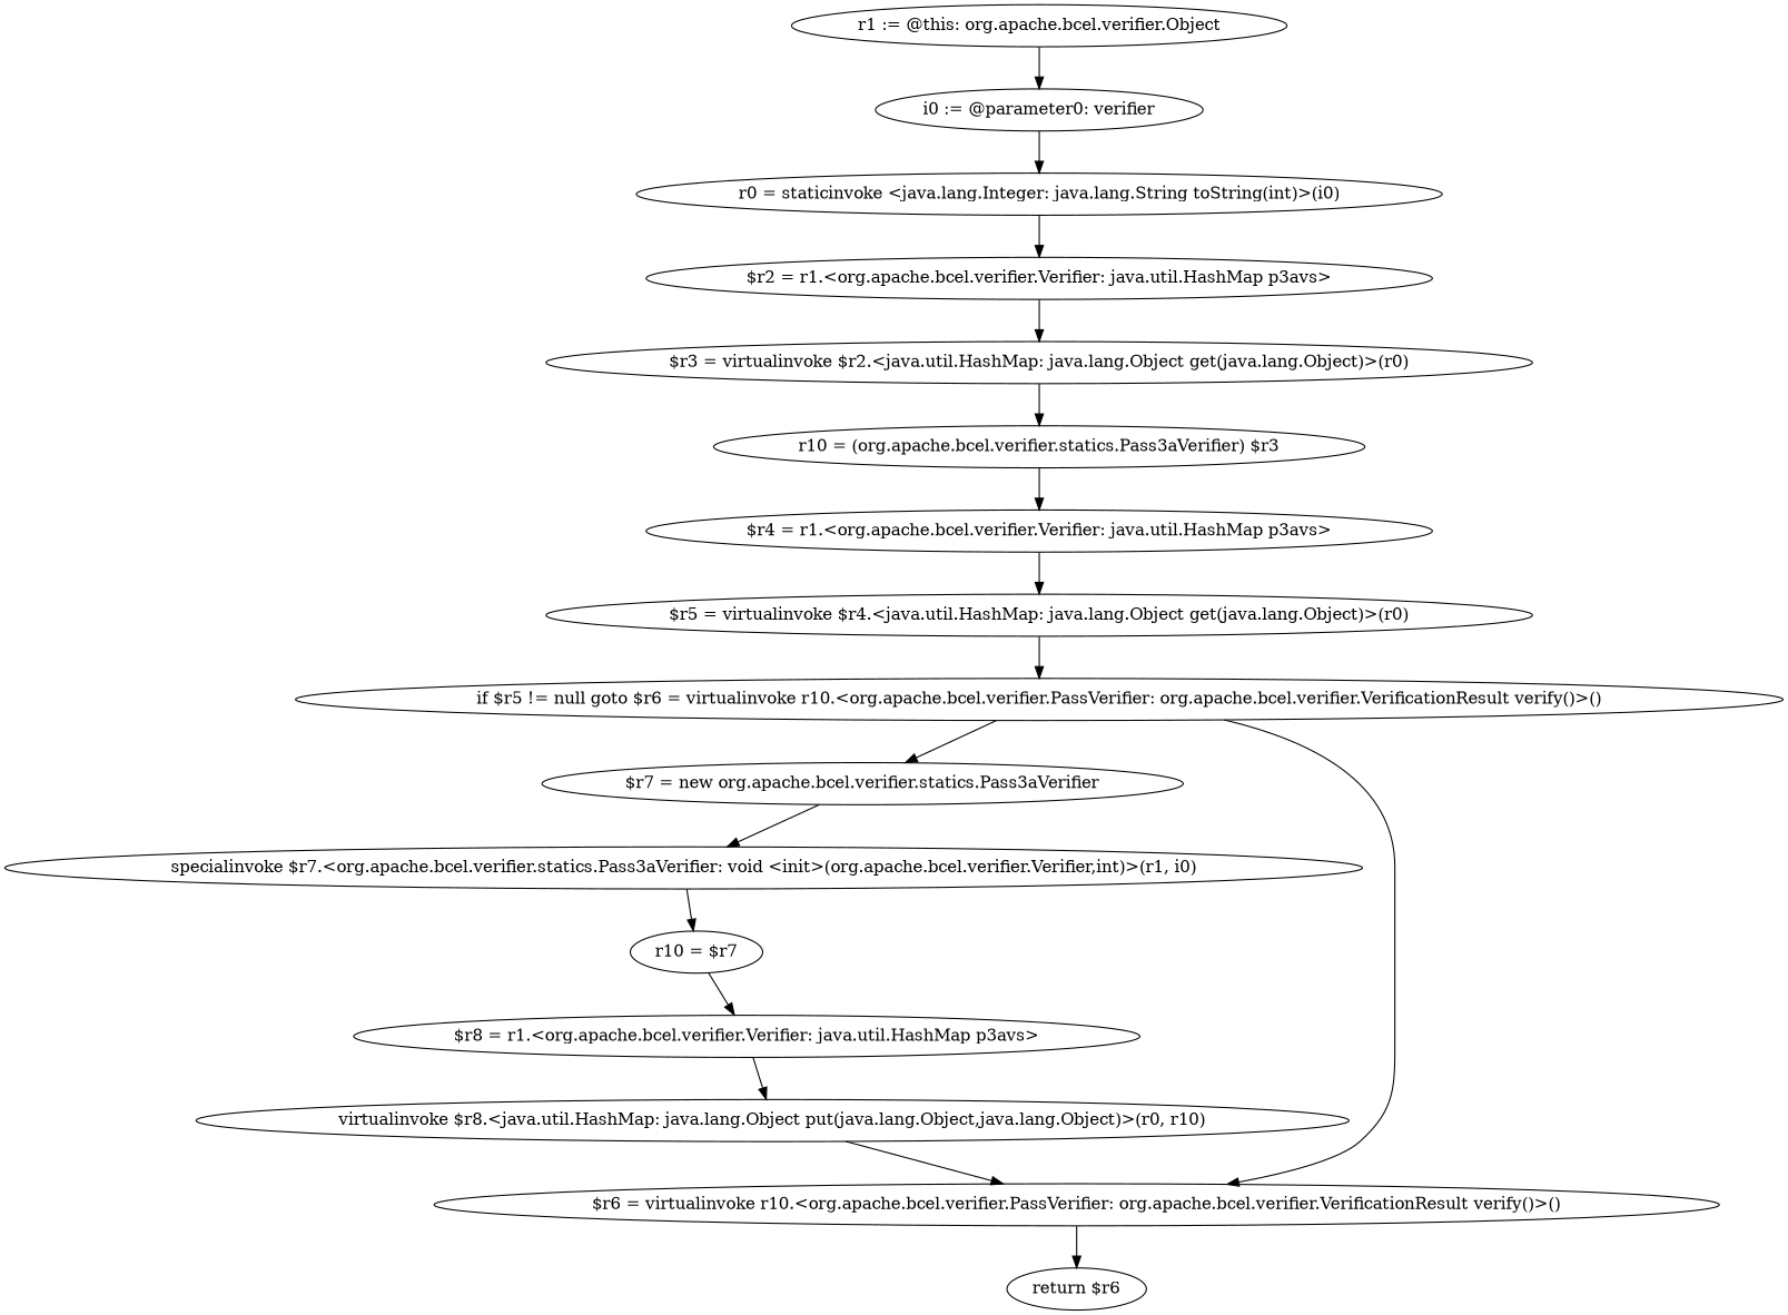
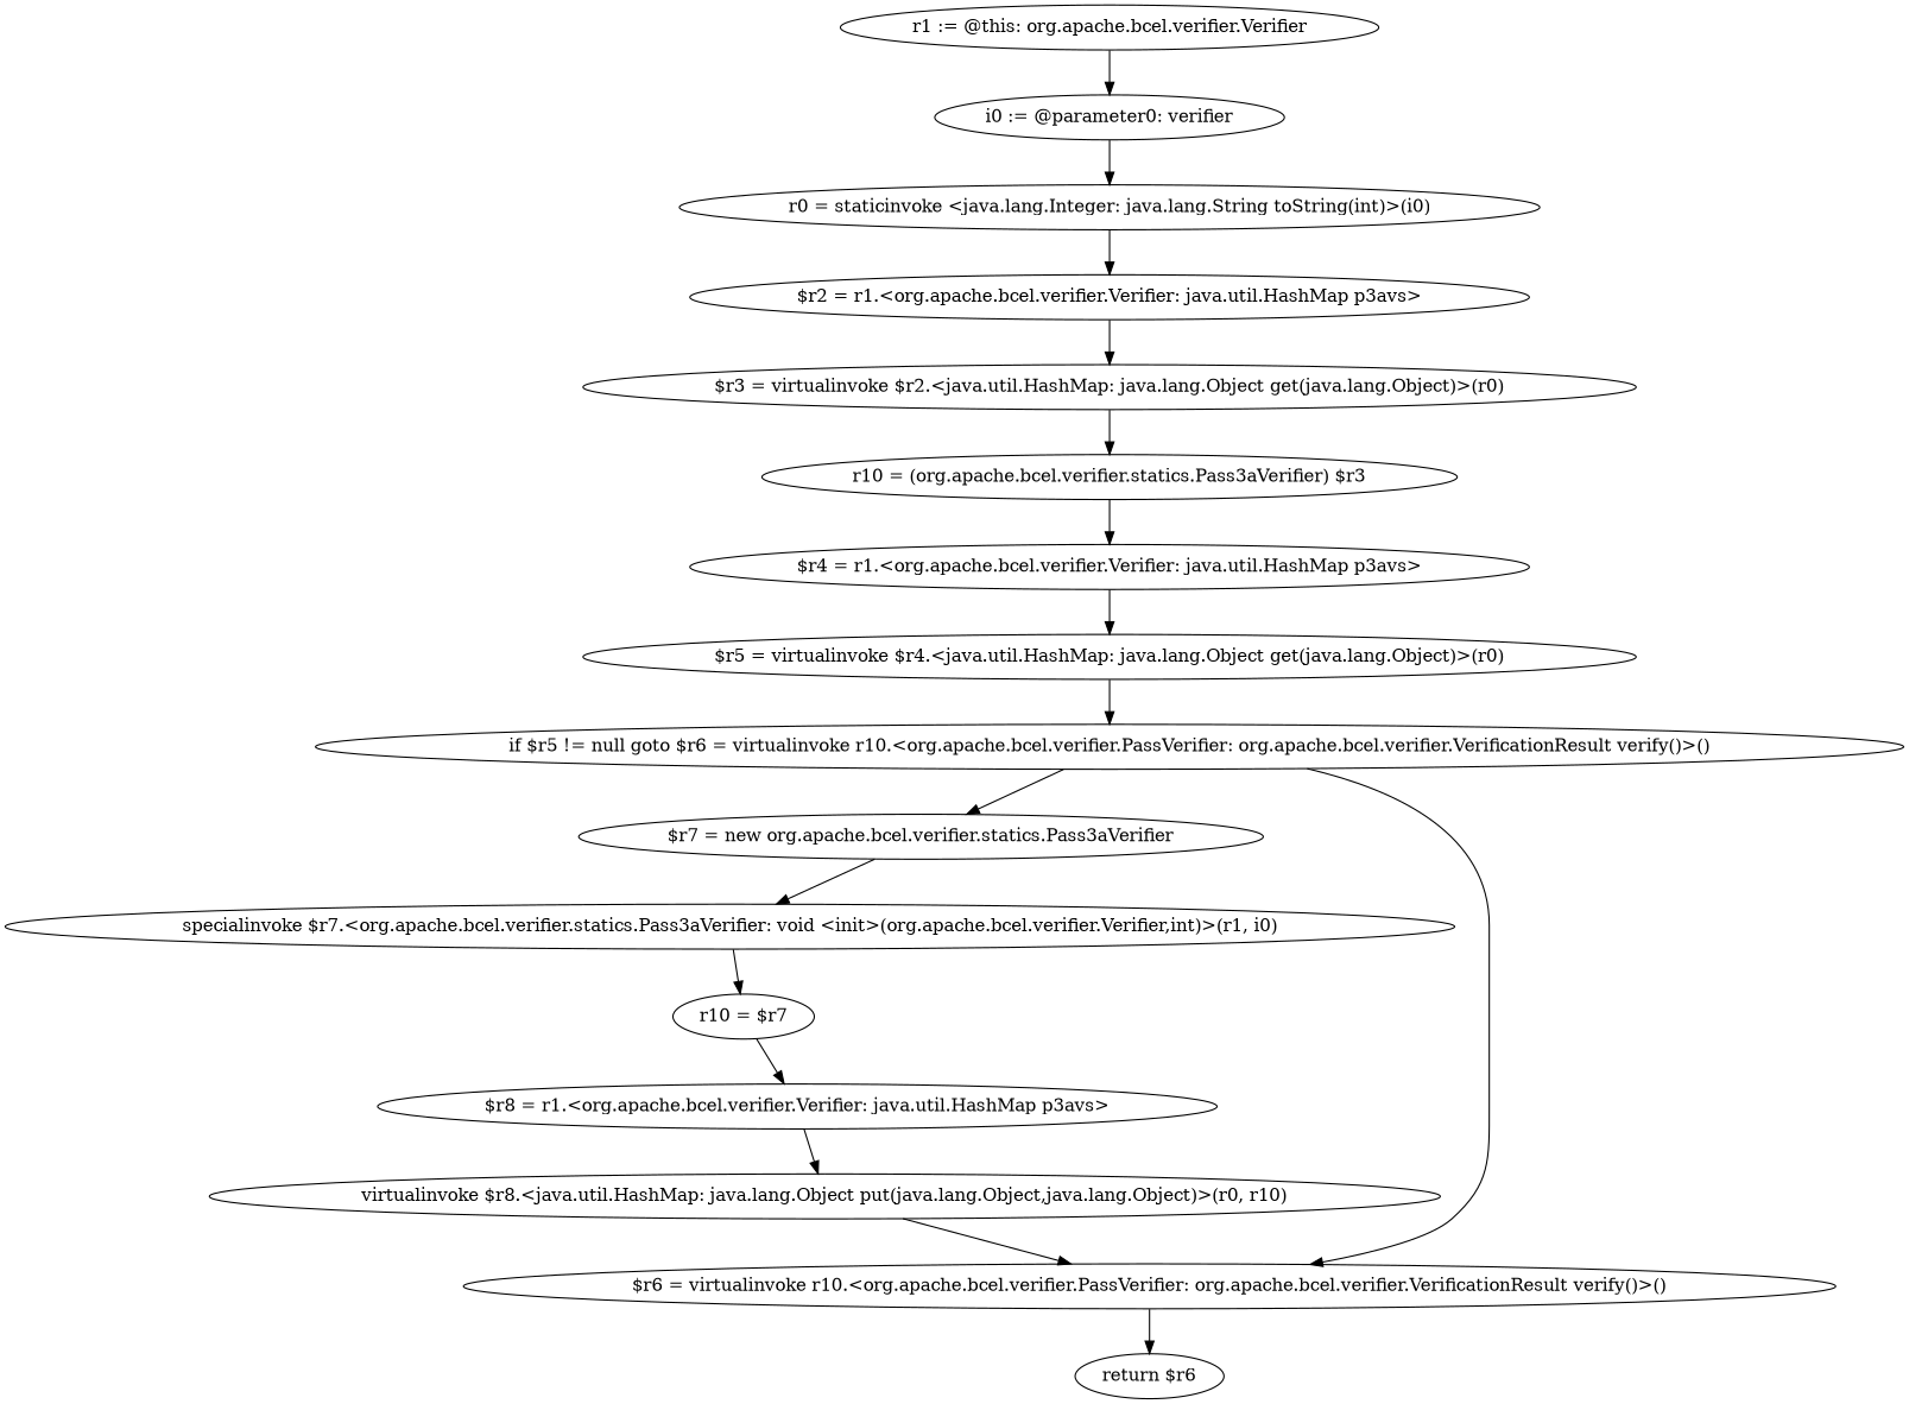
  digraph {
    n1 [label="i0 := @parameter0: verifier"]
-   "r1 := @this: org.apache.bcel.verifier.Verifier" [label="r1 := @this: org.apache.bcel.verifier.Object"]
+   "r1 := @this: org.apache.bcel.verifier.Verifier"
    "r0 = staticinvoke <java.lang.Integer: java.lang.String toString(int)>(i0)"
    "$r2 = r1.<org.apache.bcel.verifier.Verifier: java.util.HashMap p3avs>"
    "$r3 = virtualinvoke $r2.<java.util.HashMap: java.lang.Object get(java.lang.Object)>(r0)"
    "r10 = (org.apache.bcel.verifier.statics.Pass3aVerifier) $r3"
    "$r4 = r1.<org.apache.bcel.verifier.Verifier: java.util.HashMap p3avs>"
    "$r5 = virtualinvoke $r4.<java.util.HashMap: java.lang.Object get(java.lang.Object)>(r0)"
    "if $r5 != null goto $r6 = virtualinvoke r10.<org.apache.bcel.verifier.PassVerifier: org.apache.bcel.verifier.VerificationResult verify()>()"
    "$r7 = new org.apache.bcel.verifier.statics.Pass3aVerifier"
    "$r6 = virtualinvoke r10.<org.apache.bcel.verifier.PassVerifier: org.apache.bcel.verifier.VerificationResult verify()>()"
    "specialinvoke $r7.<org.apache.bcel.verifier.statics.Pass3aVerifier: void <init>(org.apache.bcel.verifier.Verifier,int)>(r1, i0)"
    "return $r6"
    "r10 = $r7"
    "$r8 = r1.<org.apache.bcel.verifier.Verifier: java.util.HashMap p3avs>"
    "virtualinvoke $r8.<java.util.HashMap: java.lang.Object put(java.lang.Object,java.lang.Object)>(r0, r10)"
    n1 -> "r0 = staticinvoke <java.lang.Integer: java.lang.String toString(int)>(i0)"
    "r1 := @this: org.apache.bcel.verifier.Verifier" -> n1
    "r0 = staticinvoke <java.lang.Integer: java.lang.String toString(int)>(i0)" -> "$r2 = r1.<org.apache.bcel.verifier.Verifier: java.util.HashMap p3avs>"
    "$r2 = r1.<org.apache.bcel.verifier.Verifier: java.util.HashMap p3avs>" -> "$r3 = virtualinvoke $r2.<java.util.HashMap: java.lang.Object get(java.lang.Object)>(r0)"
    "$r3 = virtualinvoke $r2.<java.util.HashMap: java.lang.Object get(java.lang.Object)>(r0)" -> "r10 = (org.apache.bcel.verifier.statics.Pass3aVerifier) $r3"
    "r10 = (org.apache.bcel.verifier.statics.Pass3aVerifier) $r3" -> "$r4 = r1.<org.apache.bcel.verifier.Verifier: java.util.HashMap p3avs>"
    "$r4 = r1.<org.apache.bcel.verifier.Verifier: java.util.HashMap p3avs>" -> "$r5 = virtualinvoke $r4.<java.util.HashMap: java.lang.Object get(java.lang.Object)>(r0)"
    "$r5 = virtualinvoke $r4.<java.util.HashMap: java.lang.Object get(java.lang.Object)>(r0)" -> "if $r5 != null goto $r6 = virtualinvoke r10.<org.apache.bcel.verifier.PassVerifier: org.apache.bcel.verifier.VerificationResult verify()>()"
    "if $r5 != null goto $r6 = virtualinvoke r10.<org.apache.bcel.verifier.PassVerifier: org.apache.bcel.verifier.VerificationResult verify()>()" -> "$r7 = new org.apache.bcel.verifier.statics.Pass3aVerifier"
    "if $r5 != null goto $r6 = virtualinvoke r10.<org.apache.bcel.verifier.PassVerifier: org.apache.bcel.verifier.VerificationResult verify()>()" -> "$r6 = virtualinvoke r10.<org.apache.bcel.verifier.PassVerifier: org.apache.bcel.verifier.VerificationResult verify()>()"
    "$r7 = new org.apache.bcel.verifier.statics.Pass3aVerifier" -> "specialinvoke $r7.<org.apache.bcel.verifier.statics.Pass3aVerifier: void <init>(org.apache.bcel.verifier.Verifier,int)>(r1, i0)"
    "$r6 = virtualinvoke r10.<org.apache.bcel.verifier.PassVerifier: org.apache.bcel.verifier.VerificationResult verify()>()" -> "return $r6"
    "specialinvoke $r7.<org.apache.bcel.verifier.statics.Pass3aVerifier: void <init>(org.apache.bcel.verifier.Verifier,int)>(r1, i0)" -> "r10 = $r7"
    "r10 = $r7" -> "$r8 = r1.<org.apache.bcel.verifier.Verifier: java.util.HashMap p3avs>"
    "$r8 = r1.<org.apache.bcel.verifier.Verifier: java.util.HashMap p3avs>" -> "virtualinvoke $r8.<java.util.HashMap: java.lang.Object put(java.lang.Object,java.lang.Object)>(r0, r10)"
    "virtualinvoke $r8.<java.util.HashMap: java.lang.Object put(java.lang.Object,java.lang.Object)>(r0, r10)" -> "$r6 = virtualinvoke r10.<org.apache.bcel.verifier.PassVerifier: org.apache.bcel.verifier.VerificationResult verify()>()"
  }
